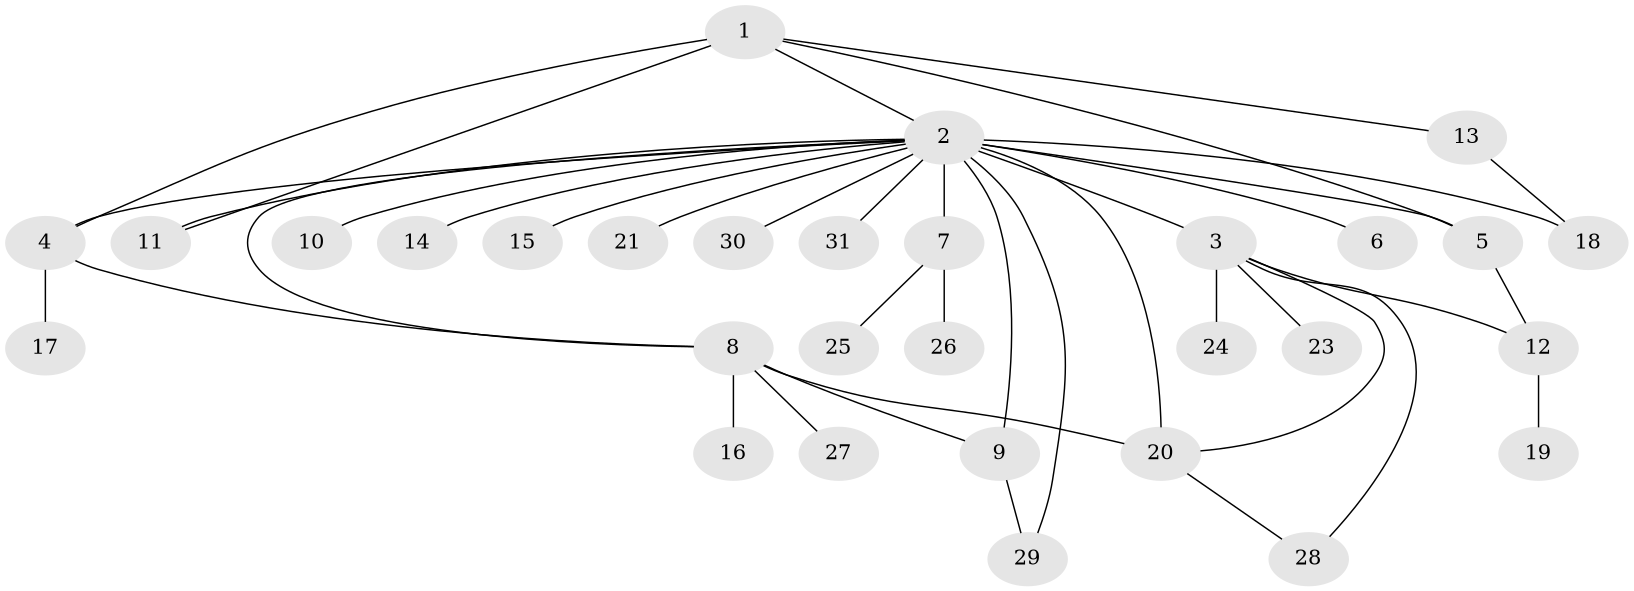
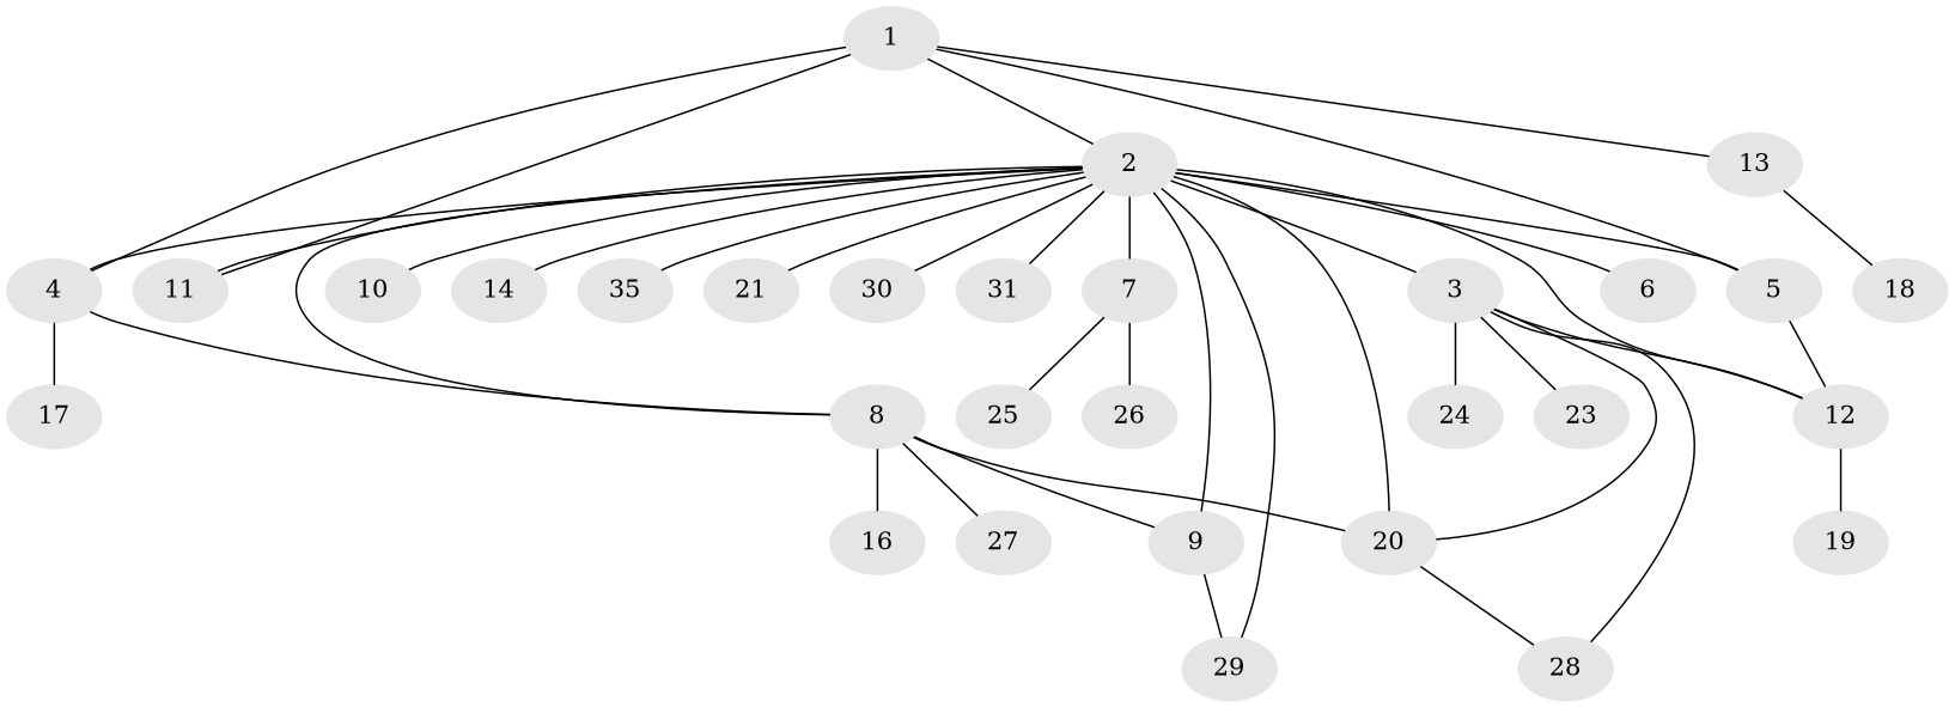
  graph {
    node [color=gray90 style=filled]
    edge [weight=1.0]
    1
    2
    4
    5
    11
    13
    3
    6
    7
    8
    9
    10
    12
    14
-   15
+   15 [label=35]
    20
    21
    29
    30
    31
    23
    24
    28
    17
    18
    25
    26
    16
    27
    19
    1 -- 2
    1 -- 4 [weight=2.0]
    1 -- 5
    1 -- 11
    1 -- 13
    2 -- 4
    2 -- 5
    2 -- 11
    2 -- 3
    2 -- 6
    2 -- 7
    2 -- 8
    2 -- 9
    2 -- 10
-   2 -- 18 [weight=2.0]
+   2 -- 12 [weight=2.0]
    2 -- 14
    2 -- 15
    2 -- 20
    2 -- 21
    2 -- 29
    2 -- 30
    2 -- 31
    4 -- 8
    4 -- 17
    5 -- 12
    13 -- 18
    3 -- 12 [weight=2.0]
    3 -- 20
    3 -- 23
    3 -- 24
    3 -- 28
    7 -- 25
    7 -- 26
    8 -- 9
    8 -- 20 [weight=2.0]
    8 -- 16 [weight=2.0]
    8 -- 27
    9 -- 29
    12 -- 19
    20 -- 28
  }
